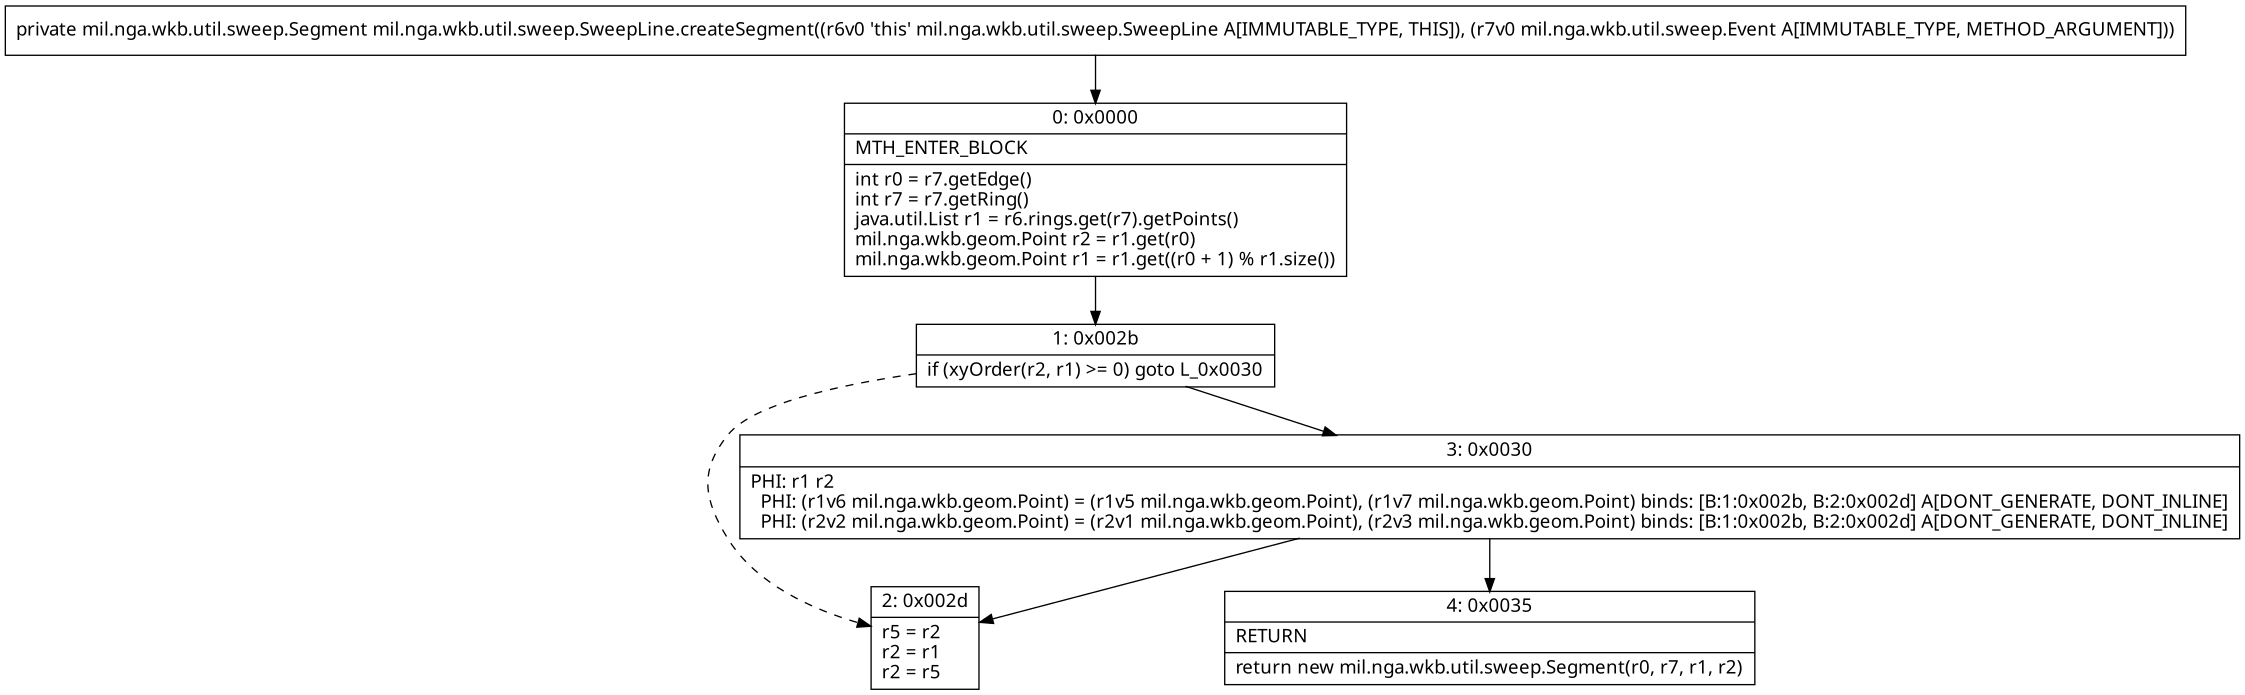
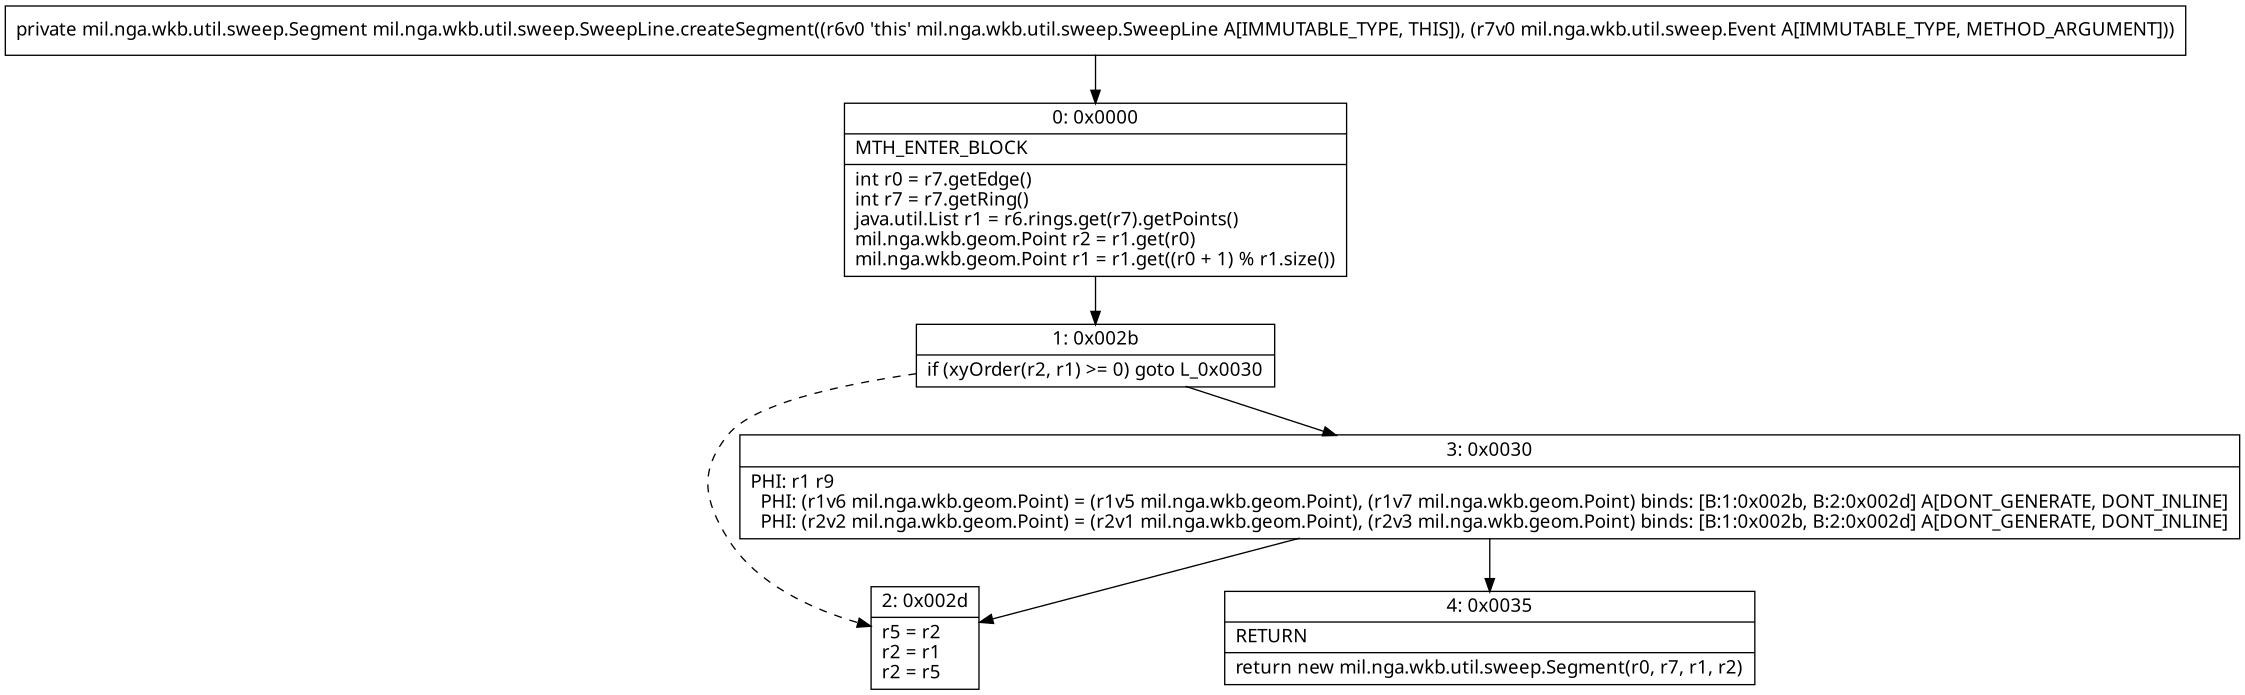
  digraph {
    fontname="Noto Sans"
    node [fontname="Noto Sans" shape=record]
    edge [fontname="Noto Sans"]
    n1 [label="{0\:\ 0x0000|MTH_ENTER_BLOCK\l|int r0 = r7.getEdge()\lint r7 = r7.getRing()\ljava.util.List r1 = r6.rings.get(r7).getPoints()\lmil.nga.wkb.geom.Point r2 = r1.get(r0)\lmil.nga.wkb.geom.Point r1 = r1.get((r0 + 1) % r1.size())\l}"]
    n2 [label="{1\:\ 0x002b|if (xyOrder(r2, r1) \>= 0) goto L_0x0030\l}"]
    n3 [label="{2\:\ 0x002d|r5 = r2\lr2 = r1\lr2 = r5\l}"]
-   n4 [label="{3\:\ 0x0030|PHI: r1 r2 \l  PHI: (r1v6 mil.nga.wkb.geom.Point) = (r1v5 mil.nga.wkb.geom.Point), (r1v7 mil.nga.wkb.geom.Point) binds: [B:1:0x002b, B:2:0x002d] A[DONT_GENERATE, DONT_INLINE]\l  PHI: (r2v2 mil.nga.wkb.geom.Point) = (r2v1 mil.nga.wkb.geom.Point), (r2v3 mil.nga.wkb.geom.Point) binds: [B:1:0x002b, B:2:0x002d] A[DONT_GENERATE, DONT_INLINE]\l}"]
+   n4 [label="{3\:\ 0x0030|PHI: r1 r9 \l  PHI: (r1v6 mil.nga.wkb.geom.Point) = (r1v5 mil.nga.wkb.geom.Point), (r1v7 mil.nga.wkb.geom.Point) binds: [B:1:0x002b, B:2:0x002d] A[DONT_GENERATE, DONT_INLINE]\l  PHI: (r2v2 mil.nga.wkb.geom.Point) = (r2v1 mil.nga.wkb.geom.Point), (r2v3 mil.nga.wkb.geom.Point) binds: [B:1:0x002b, B:2:0x002d] A[DONT_GENERATE, DONT_INLINE]\l}"]
    n5 [label="{4\:\ 0x0035|RETURN\l|return new mil.nga.wkb.util.sweep.Segment(r0, r7, r1, r2)\l}"]
    n6 [label="{private mil.nga.wkb.util.sweep.Segment mil.nga.wkb.util.sweep.SweepLine.createSegment((r6v0 'this' mil.nga.wkb.util.sweep.SweepLine A[IMMUTABLE_TYPE, THIS]), (r7v0 mil.nga.wkb.util.sweep.Event A[IMMUTABLE_TYPE, METHOD_ARGUMENT])) }"]
    n1 -> n2
    n2 -> n3 [style=dashed]
    n2 -> n4
    n4 -> n3
    n4 -> n5
    n6 -> n1
  }
